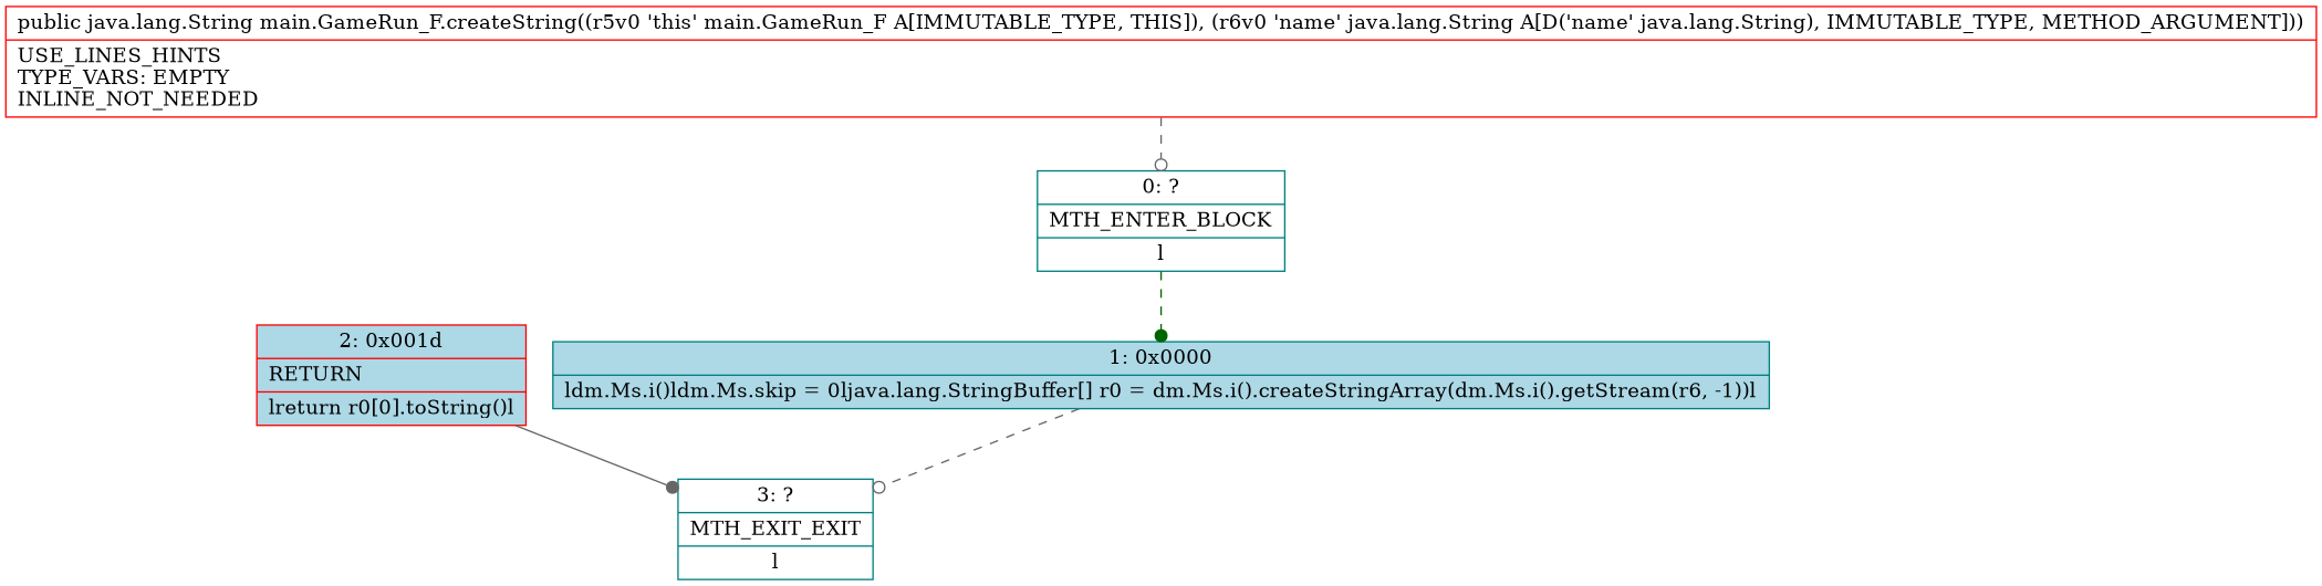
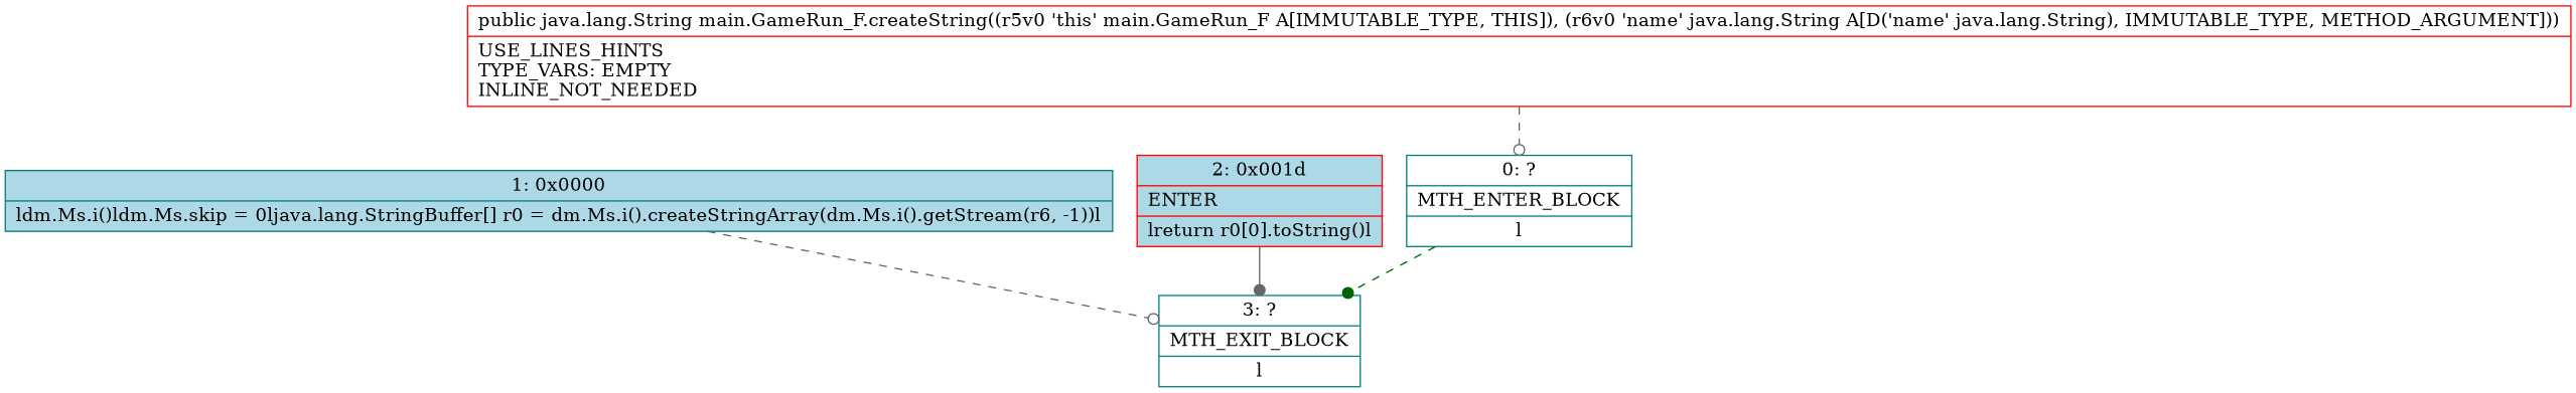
  digraph {
    node [color=teal fillcolor=white shape=record style=filled]
    edge [arrowhead=dot color=gray40 style=dashed]
    n1 [label="{0\:\ ?|MTH_ENTER_BLOCK\l|l}"]
    n2 [fillcolor=lightblue label="{1\:\ 0x0000|ldm.Ms.i()ldm.Ms.skip = 0ljava.lang.StringBuffer[] r0 = dm.Ms.i().createStringArray(dm.Ms.i().getStream(r6, \-1))l}"]
-   n3 [label="{3\:\ ?|MTH_EXIT_EXIT\l|l}"]
-   n4 [color=red fillcolor=lightblue label="{2\:\ 0x001d|RETURN\l|lreturn r0[0].toString()l}"]
+   n3 [label="{3\:\ ?|MTH_EXIT_BLOCK\l|l}"]
+   n4 [color=red fillcolor=lightblue label="{2\:\ 0x001d|ENTER\l|lreturn r0[0].toString()l}"]
    n5 [color=red label="{public java.lang.String main.GameRun_F.createString((r5v0 'this' main.GameRun_F A[IMMUTABLE_TYPE, THIS]), (r6v0 'name' java.lang.String A[D('name' java.lang.String), IMMUTABLE_TYPE, METHOD_ARGUMENT]))  | USE_LINES_HINTS\lTYPE_VARS: EMPTY\lINLINE_NOT_NEEDED\l}"]
-   n1 -> n2 [color=darkgreen]
+   n1 -> n3 [color=darkgreen]
    n2 -> n3 [arrowhead=odot]
    n4 -> n3 [style=solid]
    n5 -> n1 [arrowhead=odot]
  }
